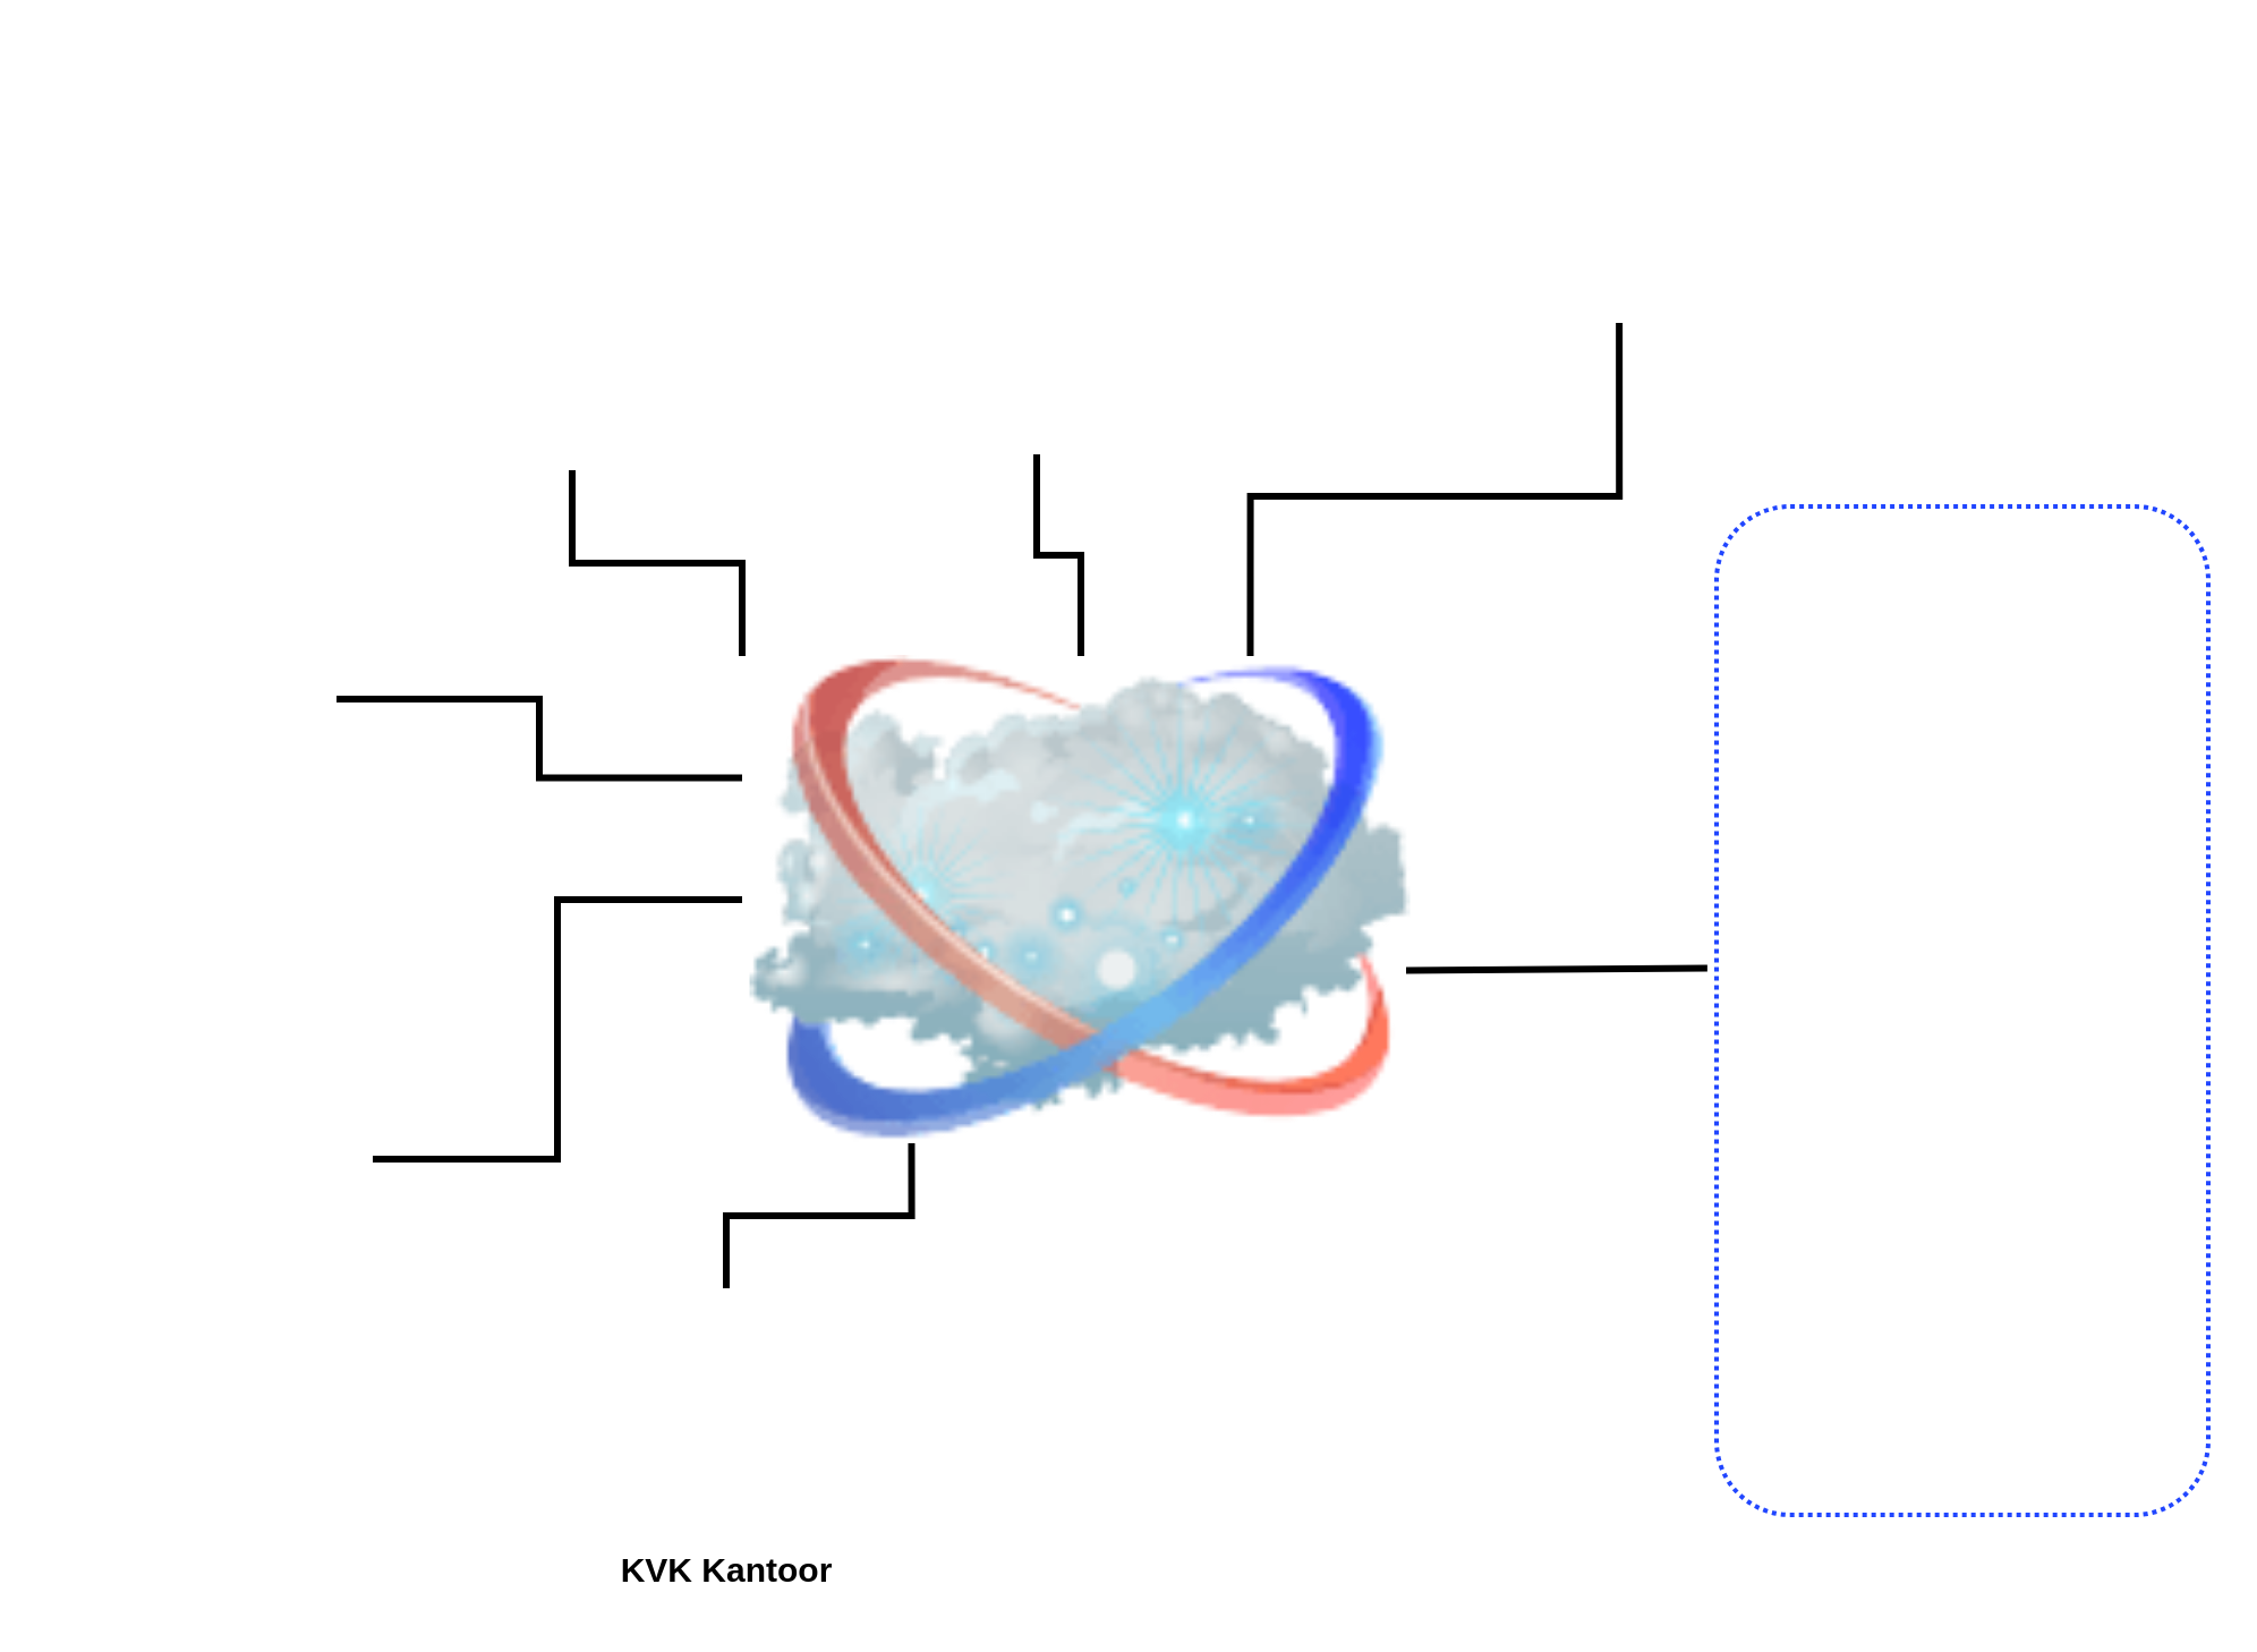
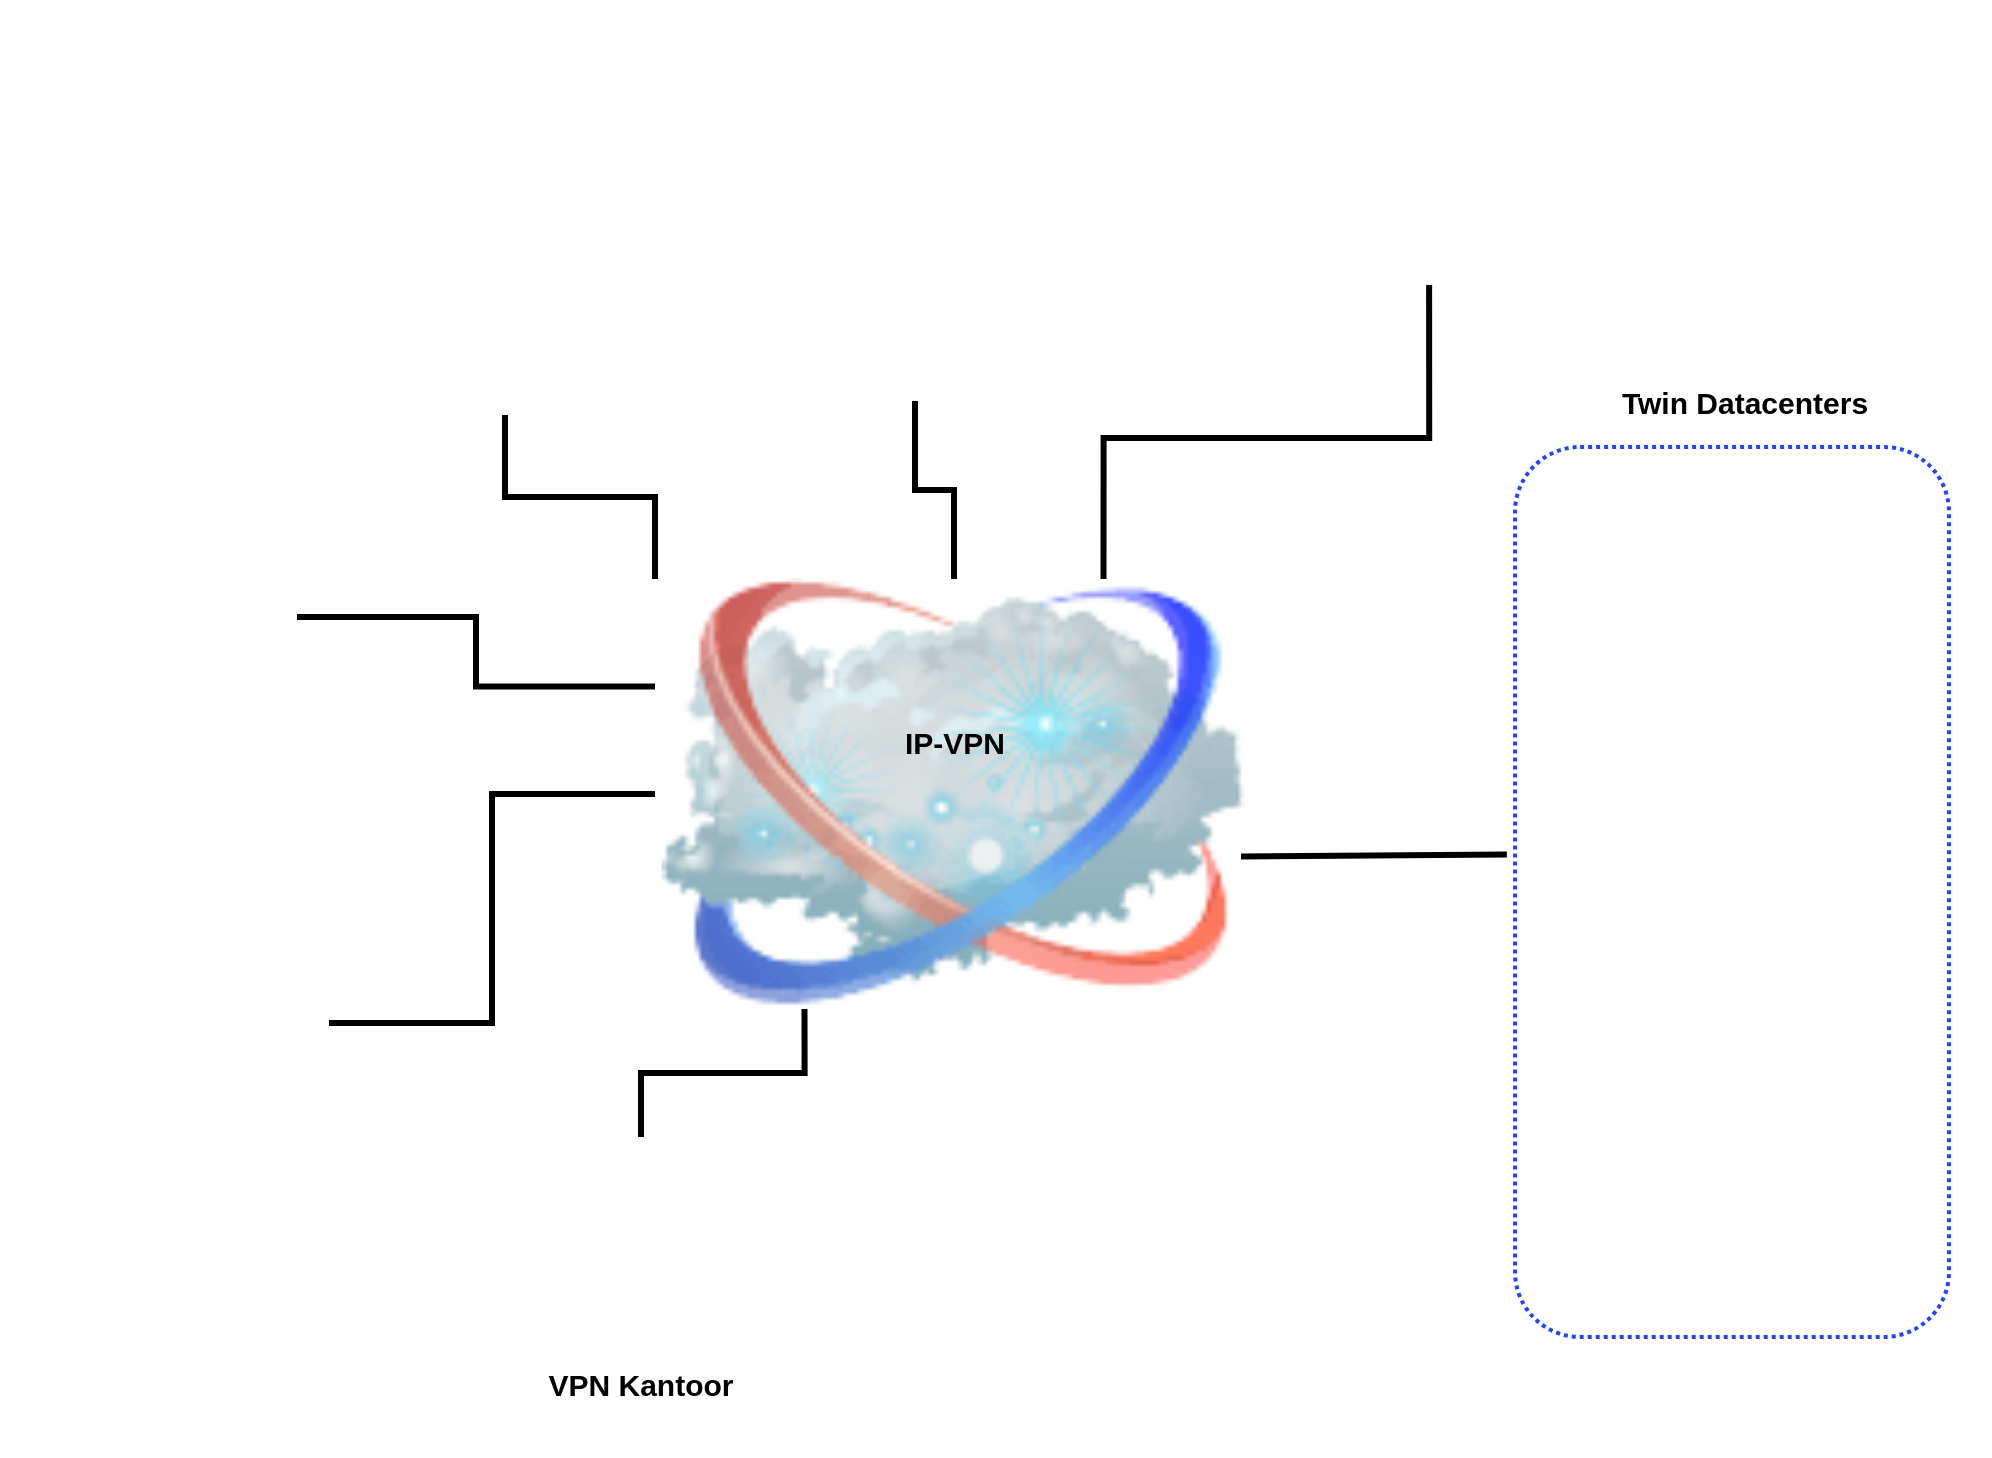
  <mxCell id="0" />
  <mxCell id="1" parent="0" />
  <mxCell id="2" value="" style="whiteSpace=wrap;html=1;dashed=1;dashPattern=1 1;rounded=1;glass=0;strokeColor=#2146FF;strokeWidth=2;shadow=0;sketch=0;" vertex="1" parent="1"><mxGeometry x="757" y="223" width="217" height="445" as="geometry" /></mxCell>
  <mxCell id="3" value="" style="shape=image;html=1;verticalAlign=top;verticalLabelPosition=bottom;labelBackgroundColor=#ffffff;imageAspect=0;aspect=fixed;image=https://cdn1.iconfinder.com/data/icons/unicons-line-vol-1/24/building-128.png" vertex="1" parent="1"><mxGeometry x="20" y="244" width="128" height="128" as="geometry" /></mxCell>
  <mxCell id="4" value="" style="shape=image;html=1;verticalAlign=top;verticalLabelPosition=bottom;labelBackgroundColor=#ffffff;imageAspect=0;aspect=fixed;image=https://cdn4.iconfinder.com/data/icons/travello-basic-ui-1/64/Home-128.png" vertex="1" parent="1"><mxGeometry x="270" y="568" width="100" height="100" as="geometry" /></mxCell>
  <mxCell id="5" value="" style="shape=image;html=1;verticalAlign=top;verticalLabelPosition=bottom;labelBackgroundColor=#ffffff;imageAspect=0;aspect=fixed;image=https://cdn4.iconfinder.com/data/icons/ios-web-user-interface-multi-circle-flat-vol-6/512/Estate_home_house_building_property_real-128.png" vertex="1" parent="1"><mxGeometry x="393" y="72" width="128" height="128" as="geometry" /></mxCell>
  <mxCell id="6" value="" style="shape=image;html=1;verticalAlign=top;verticalLabelPosition=bottom;labelBackgroundColor=#ffffff;imageAspect=0;aspect=fixed;image=https://cdn4.iconfinder.com/data/icons/universal-7/614/20_-_Home-128.png" vertex="1" parent="1"><mxGeometry x="685" y="20" width="128" height="128" as="geometry" /></mxCell>
  <mxCell id="7" value="" style="shape=image;html=1;verticalAlign=top;verticalLabelPosition=bottom;labelBackgroundColor=#ffffff;imageAspect=0;aspect=fixed;image=https://cdn4.iconfinder.com/data/icons/essentials-71/24/046_-_House-128.png" vertex="1" parent="1"><mxGeometry x="156" y="79" width="128" height="128" as="geometry" /></mxCell>
  <mxCell id="8" value="" style="shape=image;html=1;verticalAlign=top;verticalLabelPosition=bottom;labelBackgroundColor=#ffffff;imageAspect=0;aspect=fixed;image=https://cdn4.iconfinder.com/data/icons/ios-web-user-interface-multi-circle-flat-vol-4/512/Building_business_company_house_home_real_estate_state-128.png" vertex="1" parent="1"><mxGeometry x="36" y="447" width="128" height="128" as="geometry" /></mxCell>
  <mxCell id="9" value="" style="shape=image;html=1;verticalAlign=top;verticalLabelPosition=bottom;labelBackgroundColor=#ffffff;imageAspect=0;aspect=fixed;image=https://cdn1.iconfinder.com/data/icons/2-building-line-filled/614/Police_Station-128.png" vertex="1" parent="1"><mxGeometry x="781" y="237" width="181" height="181" as="geometry" /></mxCell>
  <mxCell id="10" value="" style="shape=image;html=1;verticalAlign=top;verticalLabelPosition=bottom;labelBackgroundColor=#ffffff;imageAspect=0;aspect=fixed;image=https://cdn1.iconfinder.com/data/icons/2-building-line-filled/614/Police_Station-128.png" vertex="1" parent="1"><mxGeometry x="784" y="469" width="181" height="181" as="geometry" /></mxCell>
- <mxCell id="12" value="&lt;span style=&quot;font-size: 15px;&quot;&gt;&lt;b&gt;KVK Kantoor&lt;/b&gt;&lt;/span&gt;" style="text;html=1;resizable=0;autosize=1;align=center;verticalAlign=middle;points=[];fillColor=none;strokeColor=none;rounded=0;shadow=0;glass=0;dashed=1;dashPattern=1 1;sketch=0;" vertex="1" parent="1"><mxGeometry x="264.5" y="677" width="111" height="30" as="geometry" /></mxCell>
+ <mxCell id="11" value="&lt;font style=&quot;font-size: 15px;&quot;&gt;&lt;b&gt;Twin&amp;nbsp;&lt;/b&gt;&lt;/font&gt;&lt;span style=&quot;font-size: 15px;&quot;&gt;&lt;b&gt;Datacenters&lt;/b&gt;&lt;/span&gt;" style="text;html=1;resizable=0;autosize=1;align=center;verticalAlign=middle;points=[];fillColor=none;strokeColor=none;rounded=0;shadow=0;glass=0;dashed=1;dashPattern=1 1;sketch=0;" vertex="1" parent="1"><mxGeometry x="801" y="186" width="141" height="30" as="geometry" /></mxCell>
+ <mxCell id="12" value="&lt;span style=&quot;font-size: 15px;&quot;&gt;&lt;b&gt;VPN Kantoor&lt;/b&gt;&lt;/span&gt;" style="text;html=1;resizable=0;autosize=1;align=center;verticalAlign=middle;points=[];fillColor=none;strokeColor=none;rounded=0;shadow=0;glass=0;dashed=1;dashPattern=1 1;sketch=0;" vertex="1" parent="1"><mxGeometry x="264.5" y="677" width="111" height="30" as="geometry" /></mxCell>
  <mxCell id="13" style="edgeStyle=orthogonalEdgeStyle;rounded=0;orthogonalLoop=1;jettySize=auto;html=1;exitX=0.25;exitY=1;exitDx=0;exitDy=0;entryX=0.5;entryY=0;entryDx=0;entryDy=0;fontSize=15;endArrow=none;endFill=0;strokeWidth=3;shadow=0;sketch=0;" edge="1" parent="1" source="20" target="4"><mxGeometry relative="1" as="geometry" /></mxCell>
  <mxCell id="14" style="edgeStyle=orthogonalEdgeStyle;rounded=0;orthogonalLoop=1;jettySize=auto;html=1;exitX=0;exitY=0.5;exitDx=0;exitDy=0;fontSize=15;endArrow=none;endFill=0;strokeWidth=3;shadow=0;sketch=0;" edge="1" parent="1" source="20" target="8"><mxGeometry relative="1" as="geometry" /></mxCell>
  <mxCell id="15" style="edgeStyle=orthogonalEdgeStyle;rounded=0;orthogonalLoop=1;jettySize=auto;html=1;exitX=0;exitY=0.25;exitDx=0;exitDy=0;fontSize=15;endArrow=none;endFill=0;strokeWidth=3;shadow=0;sketch=0;" edge="1" parent="1" source="20" target="3"><mxGeometry relative="1" as="geometry" /></mxCell>
  <mxCell id="16" style="edgeStyle=orthogonalEdgeStyle;rounded=0;orthogonalLoop=1;jettySize=auto;html=1;exitX=0;exitY=0;exitDx=0;exitDy=0;entryX=0.75;entryY=1;entryDx=0;entryDy=0;fontSize=15;endArrow=none;endFill=0;strokeWidth=3;shadow=0;sketch=0;" edge="1" parent="1" source="20" target="7"><mxGeometry relative="1" as="geometry" /></mxCell>
  <mxCell id="17" style="edgeStyle=orthogonalEdgeStyle;rounded=0;orthogonalLoop=1;jettySize=auto;html=1;exitX=0.5;exitY=0;exitDx=0;exitDy=0;entryX=0.5;entryY=1;entryDx=0;entryDy=0;fontSize=15;endArrow=none;endFill=0;strokeWidth=3;shadow=0;sketch=0;" edge="1" parent="1" source="20" target="5"><mxGeometry relative="1" as="geometry" /></mxCell>
  <mxCell id="18" style="edgeStyle=orthogonalEdgeStyle;rounded=0;orthogonalLoop=1;jettySize=auto;html=1;exitX=0.75;exitY=0;exitDx=0;exitDy=0;entryX=0.227;entryY=0.953;entryDx=0;entryDy=0;entryPerimeter=0;fontSize=15;endArrow=none;endFill=0;strokeWidth=3;shadow=0;sketch=0;" edge="1" parent="1" source="20" target="6"><mxGeometry relative="1" as="geometry" /></mxCell>
  <mxCell id="19" style="edgeStyle=none;rounded=0;orthogonalLoop=1;jettySize=auto;html=1;exitX=1;exitY=0.25;exitDx=0;exitDy=0;entryX=0.009;entryY=0.267;entryDx=0;entryDy=0;entryPerimeter=0;fontSize=15;endArrow=none;endFill=0;strokeWidth=3;shadow=0;sketch=0;" edge="1" parent="1"><mxGeometry relative="1" as="geometry"><mxPoint x="620" y="427.75" as="sourcePoint" /><mxPoint x="752.953" y="426.815" as="targetPoint" /></mxGeometry></mxCell>
  <mxCell id="20" value="" style="image;html=1;image=img/lib/clip_art/networking/Cloud_128x128.png;rounded=1;shadow=0;glass=0;dashed=1;dashPattern=1 1;sketch=0;fontSize=15;strokeColor=#2146FF;strokeWidth=2;" vertex="1" parent="1"><mxGeometry x="327" y="289" width="299" height="215" as="geometry" /></mxCell>
+ <mxCell id="21" value="&lt;span style=&quot;font-size: 15px;&quot;&gt;&lt;b&gt;IP-VPN&lt;/b&gt;&lt;/span&gt;" style="text;html=1;resizable=0;autosize=1;align=center;verticalAlign=middle;points=[];fillColor=none;strokeColor=none;rounded=0;shadow=0;glass=0;dashed=1;dashPattern=1 1;sketch=0;" vertex="1" parent="1"><mxGeometry x="443" y="356" width="68" height="30" as="geometry" /></mxCell>
